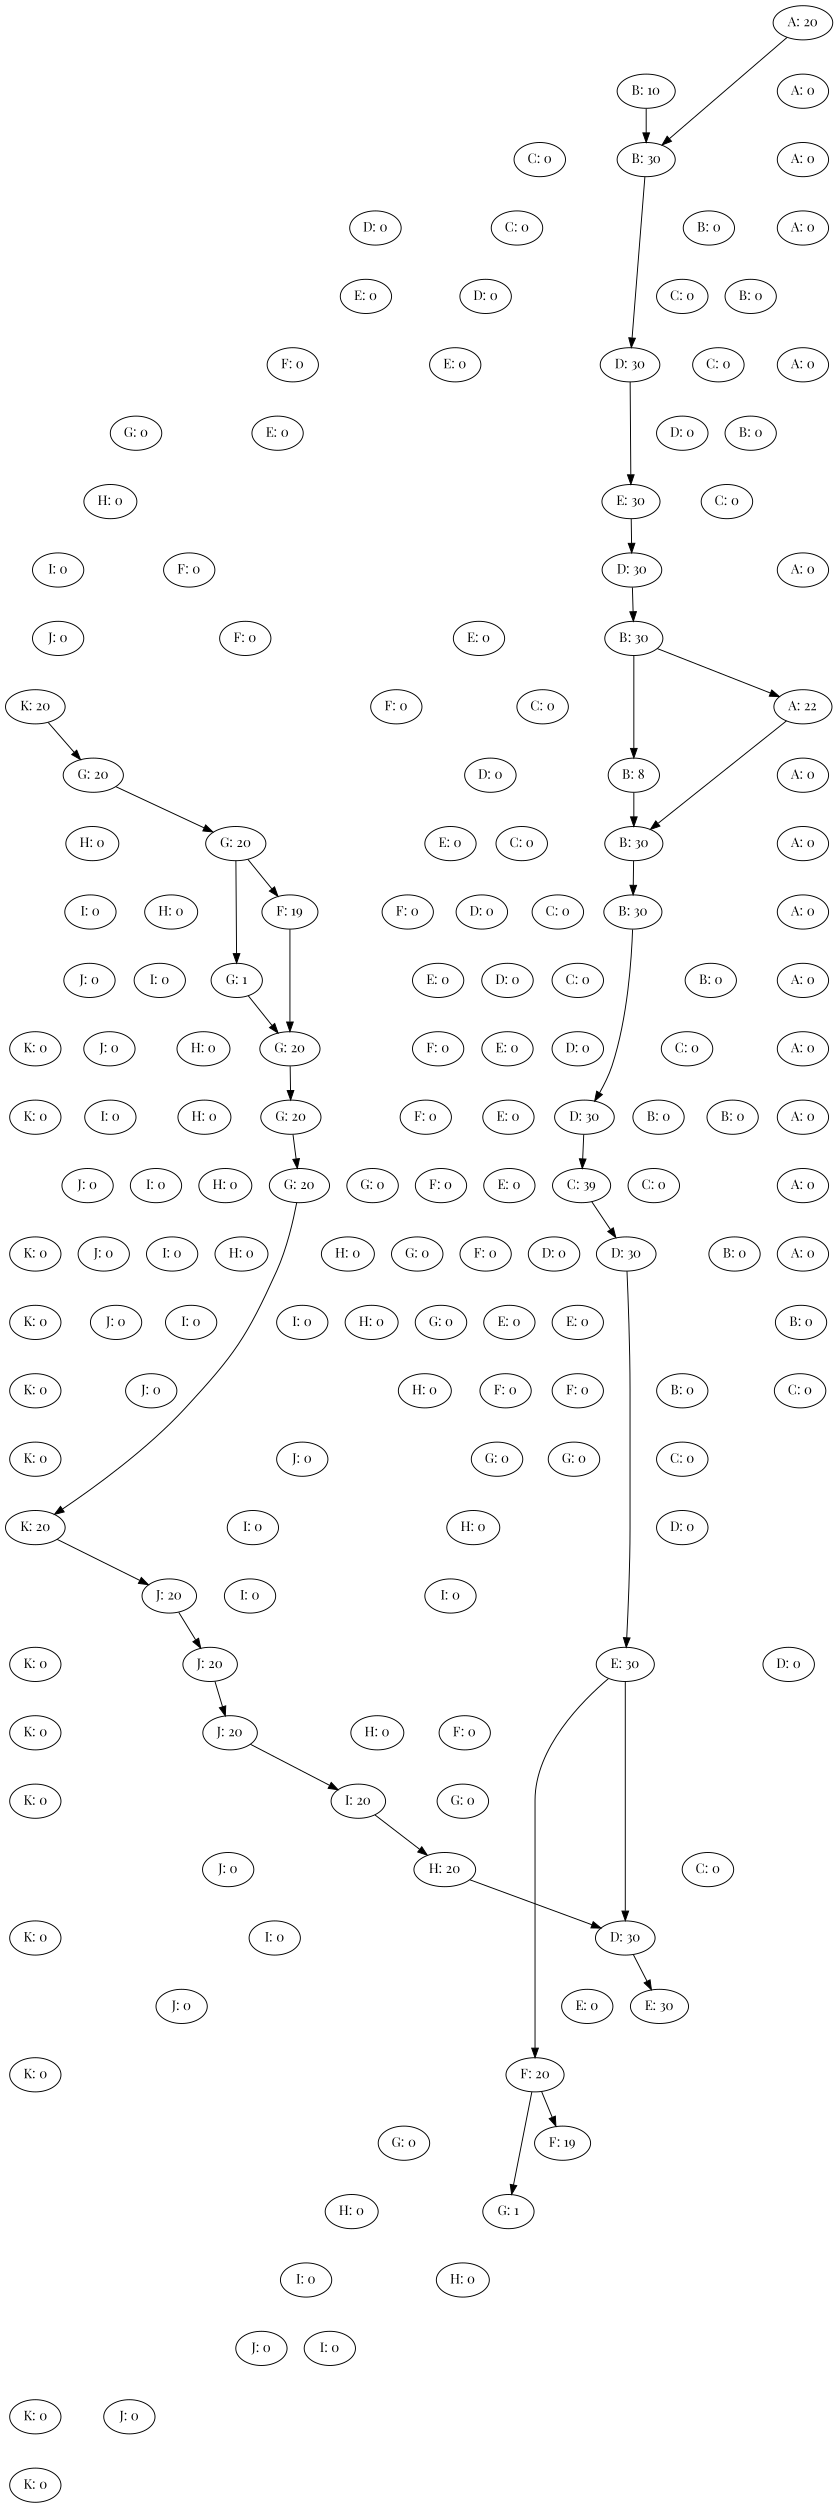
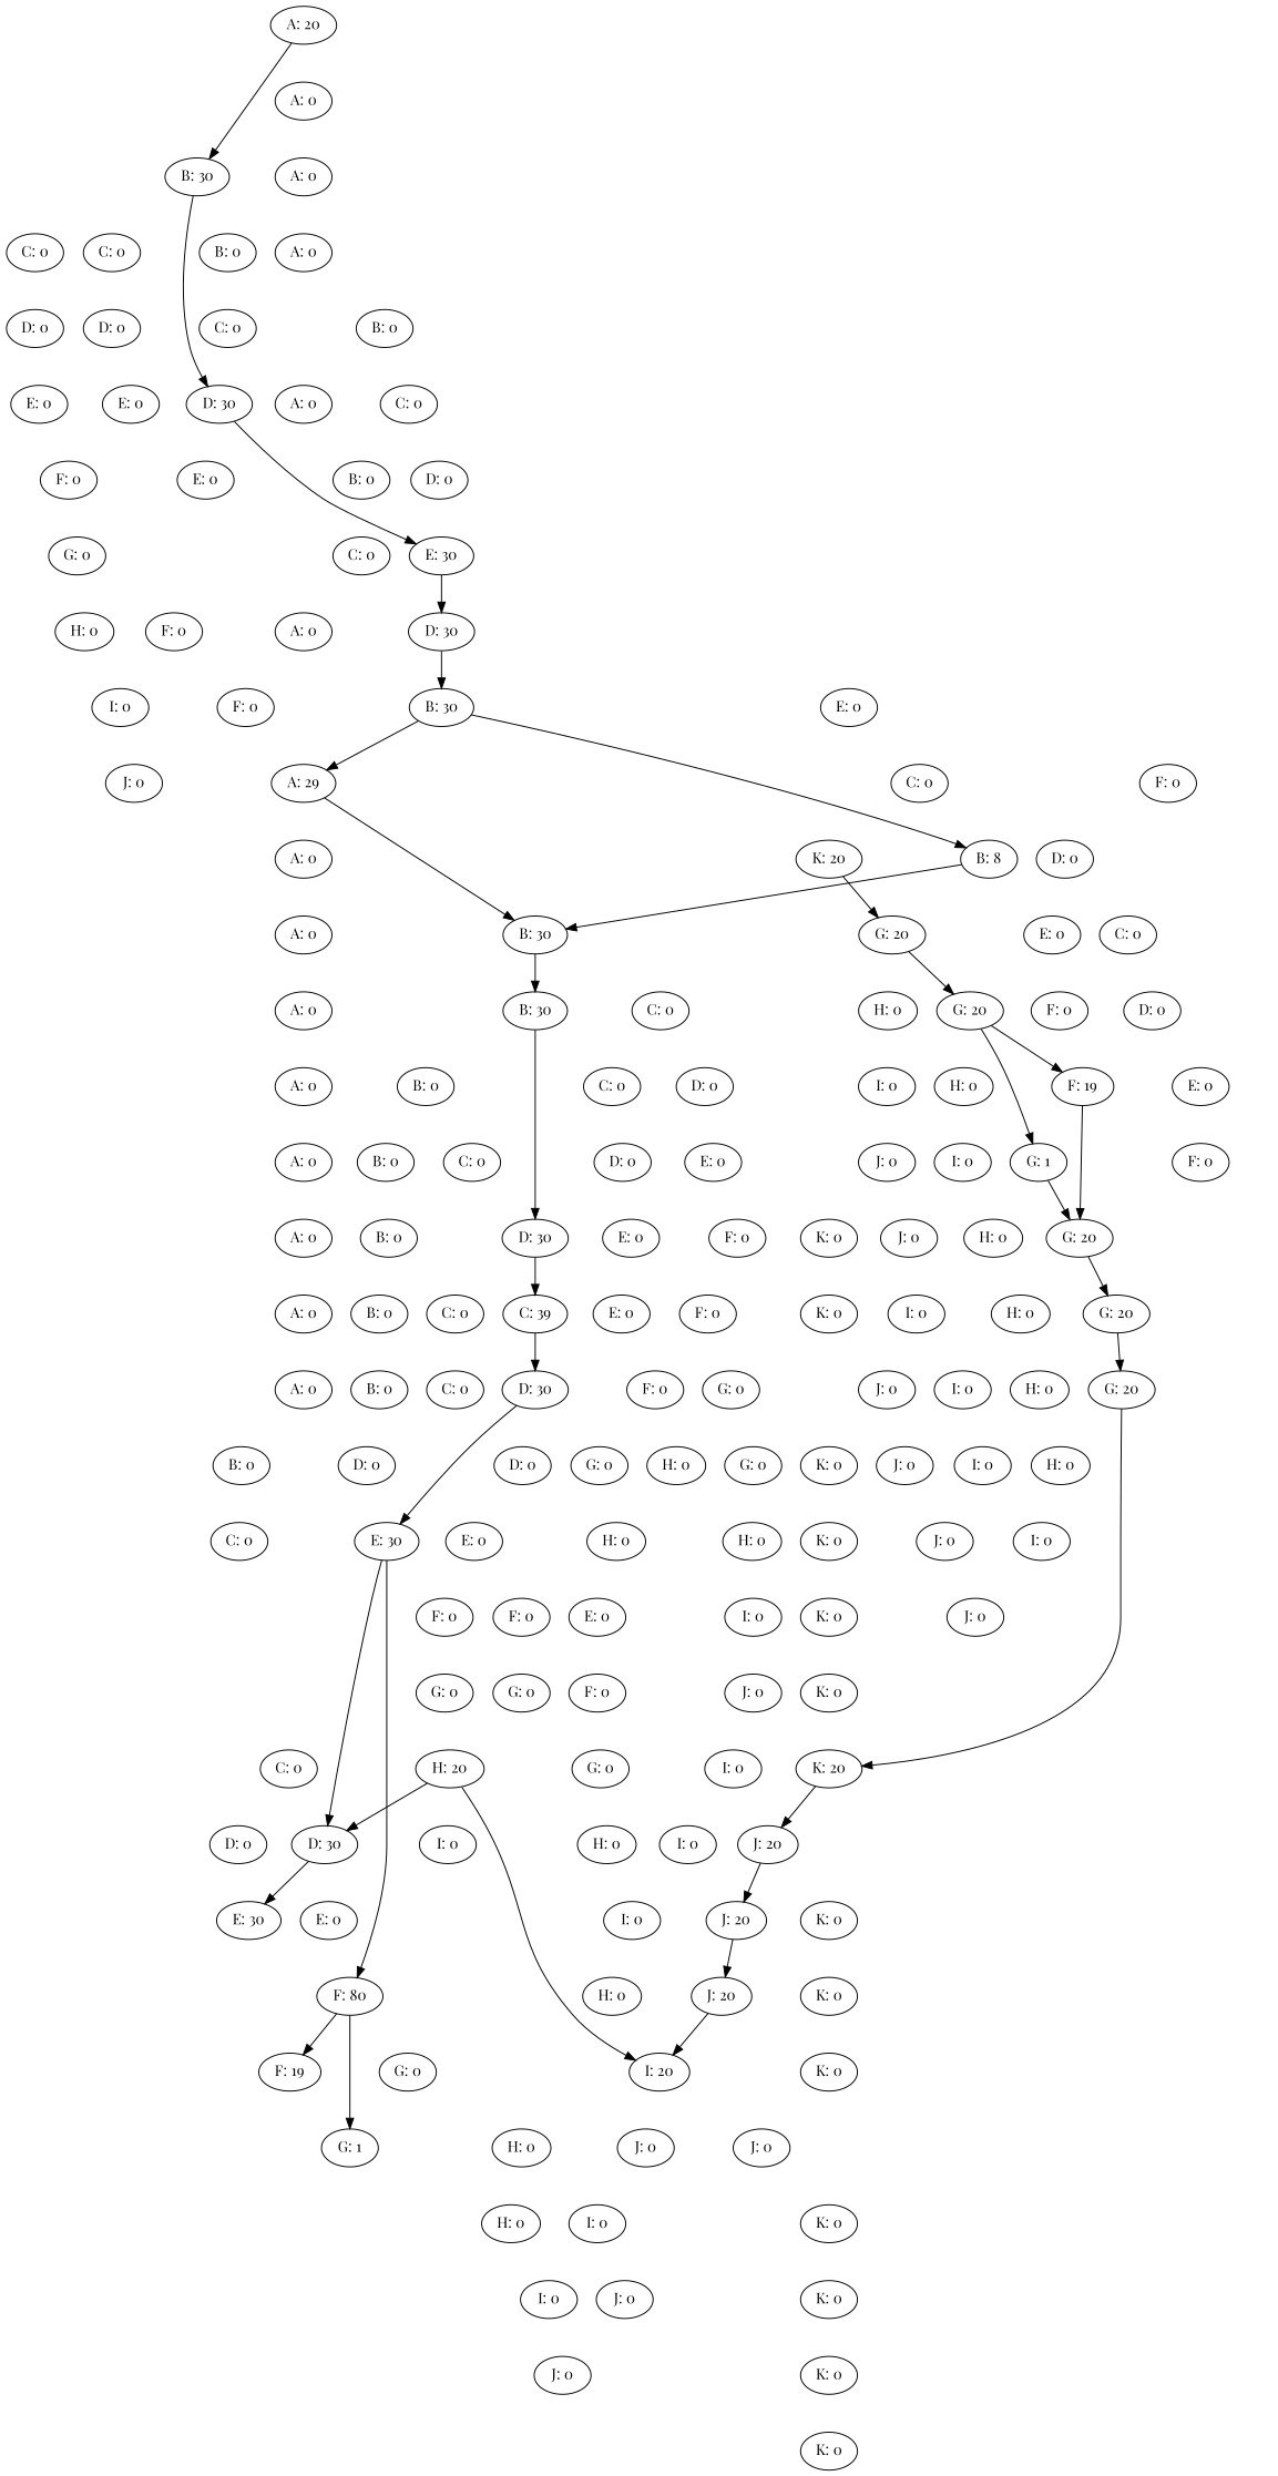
  digraph {
    fontname="Playfair Display"
    rank=same
    node [fontname="Playfair Display"]
    edge [fontname="Playfair Display" style=invis]
    n1 [label="A: 20"]
-   n2 [label="B: 10"]
    n3 [label="A: 0"]
    n4 [label="B: 30"]
    n5 [label="C: 0"]
    n6 [label="A: 0"]
    n7 [label="C: 0"]
    n8 [label="D: 30"]
    n9 [label="D: 0"]
    n10 [label="E: 0"]
    n11 [label="F: 0"]
    n12 [label="G: 0"]
    n13 [label="H: 0"]
    n14 [label="I: 0"]
    n15 [label="J: 0"]
    n16 [label="K: 20"]
    n17 [label="G: 20"]
    n18 [label="K: 0"]
    n19 [label="H: 0"]
    n20 [label="G: 20"]
    n21 [label="K: 0"]
    n22 [label="B: 0"]
    n23 [label="A: 0"]
    n24 [label="D: 0"]
    n25 [label="E: 0"]
    n26 [label="E: 30"]
    n27 [label="E: 0"]
    n28 [label="F: 0"]
    n29 [label="I: 0"]
    n30 [label="H: 0"]
    n31 [label="F: 19"]
    n32 [label="G: 1"]
    n33 [label="J: 0"]
    n34 [label="K: 0"]
    n35 [label="C: 0"]
    n36 [label="B: 0"]
    n37 [label="A: 0"]
    n38 [label="F: 0"]
    n39 [label="D: 30"]
    n40 [label="I: 0"]
    n41 [label="G: 20"]
    n42 [label="H: 0"]
    n43 [label="J: 0"]
    n44 [label="K: 0"]
    n45 [label="C: 0"]
    n46 [label="B: 0"]
    n47 [label="A: 0"]
    n48 [label="D: 0"]
    n49 [label="E: 0"]
    n50 [label="B: 30"]
    n51 [label="H: 0"]
    n52 [label="G: 20"]
    n53 [label="I: 0"]
    n54 [label="J: 0"]
    n55 [label="K: 0"]
    n56 [label="C: 0"]
-   n57 [label="A: 22"]
+   n57 [label="A: 29"]
    n58 [label="F: 0"]
    n59 [label="C: 0"]
    n60 [label="B: 8"]
    n61 [label="I: 0"]
    n62 [label="H: 0"]
    n63 [label="G: 20"]
    n64 [label="J: 0"]
    n65 [label="K: 0"]
    n66 [label="A: 0"]
    n67 [label="B: 30"]
    n68 [label="D: 0"]
    n69 [label="C: 0"]
    n70 [label="E: 0"]
    n71 [label="F: 0"]
    n72 [label="I: 0"]
    n73 [label="H: 0"]
    n74 [label="K: 20"]
    n75 [label="J: 0"]
    n76 [label="A: 0"]
    n77 [label="C: 0"]
    n78 [label="B: 30"]
    n79 [label="D: 0"]
    n80 [label="E: 0"]
    n81 [label="F: 0"]
    n82 [label="I: 0"]
    n83 [label="J: 20"]
    n84 [label="K: 0"]
    n85 [label="J: 0"]
    n86 [label="A: 0"]
    n87 [label="D: 0"]
    n88 [label="C: 0"]
    n89 [label="D: 30"]
    n90 [label="E: 0"]
    n91 [label="F: 0"]
    n92 [label="G: 0"]
    n93 [label="H: 0"]
    n94 [label="I: 0"]
    n95 [label="J: 0"]
    n96 [label="J: 20"]
    n97 [label="K: 0"]
    n98 [label="B: 0"]
    n99 [label="A: 0"]
    n100 [label="D: 0"]
    n101 [label="E: 0"]
    n102 [label="C: 39"]
    n103 [label="E: 0"]
    n104 [label="F: 0"]
    n105 [label="G: 0"]
    n106 [label="H: 0"]
    n107 [label="I: 0"]
    n108 [label="J: 20"]
    n109 [label="K: 0"]
    n110 [label="C: 0"]
    n111 [label="B: 0"]
    n112 [label="A: 0"]
    n113 [label="F: 0"]
    n114 [label="D: 0"]
    n115 [label="D: 30"]
    n116 [label="G: 0"]
    n117 [label="H: 0"]
    n118 [label="I: 0"]
    n119 [label="I: 20"]
    n120 [label="K: 0"]
    n121 [label="B: 0"]
    n122 [label="A: 0"]
    n123 [label="E: 0"]
    n124 [label="E: 0"]
    n125 [label="E: 30"]
    n126 [label="F: 0"]
    n127 [label="G: 0"]
    n128 [label="H: 0"]
    n129 [label="I: 0"]
    n130 [label="J: 0"]
    n131 [label="H: 20"]
    n132 [label="K: 0"]
    n133 [label="C: 0"]
    n134 [label="B: 0"]
    n135 [label="A: 0"]
    n136 [label="F: 0"]
    n137 [label="F: 0"]
    n138 [label="D: 30"]
-   n139 [label="F: 20"]
+   n139 [label="F: 80"]
    n140 [label="G: 0"]
    n141 [label="H: 0"]
    n142 [label="I: 0"]
    n143 [label="K: 0"]
    n144 [label="C: 0"]
    n145 [label="B: 0"]
    n146 [label="A: 0"]
    n147 [label="D: 0"]
    n148 [label="G: 0"]
    n149 [label="E: 0"]
    n150 [label="E: 30"]
    n151 [label="G: 0"]
    n152 [label="F: 19"]
    n153 [label="G: 1"]
    n154 [label="J: 0"]
    n155 [label="K: 0"]
    n156 [label="C: 0"]
    n157 [label="B: 0"]
    n158 [label="H: 0"]
    n159 [label="H: 0"]
    n160 [label="I: 0"]
    n161 [label="J: 0"]
    n162 [label="C: 0"]
    n163 [label="D: 0"]
    n164 [label="I: 0"]
    n165 [label="J: 0"]
-   n1 -> n2
    n1 -> n3 [weight=1000]
    n1 -> n4 [style=""]
-   n2 -> n4 [style=""]
-   n2 -> n5
    n3 -> n4
    n3 -> n6 [weight=1000]
    n4 -> n7
    n4 -> n8 [style=""]
    n5 -> n9
    n6 -> n22
    n6 -> n23 [weight=1000]
    n7 -> n24
    n8 -> n25
    n8 -> n26 [style=""]
    n9 -> n10
    n10 -> n11
    n11 -> n12
    n12 -> n13
    n13 -> n14
    n14 -> n15
    n15 -> n16
    n16 -> n17 [style=""]
    n16 -> n18 [weight=1000]
    n17 -> n19
    n17 -> n20 [style=""]
    n18 -> n21 [weight=1000]
    n19 -> n29
    n20 -> n30
    n20 -> n31 [style=""]
    n20 -> n32 [style=""]
    n21 -> n34 [weight=1000]
    n22 -> n35
    n23 -> n36
    n23 -> n37 [weight=1000]
    n24 -> n27
    n25 -> n38
    n26 -> n31
    n26 -> n39 [style=""]
    n27 -> n28
    n28 -> n17
    n29 -> n33
    n30 -> n40
    n31 -> n32
    n31 -> n41 [style=""]
    n32 -> n41 [style=""]
    n32 -> n42
    n33 -> n18
    n34 -> n44 [weight=1000]
    n35 -> n8
    n36 -> n45
    n37 -> n46
    n37 -> n47 [weight=1000]
    n38 -> n20
    n39 -> n49
    n39 -> n50 [style=""]
    n40 -> n43
    n41 -> n51
    n41 -> n52 [style=""]
    n42 -> n53
    n43 -> n21
    n44 -> n55 [weight=1000]
    n45 -> n48
    n46 -> n56
    n47 -> n50
    n47 -> n57 [weight=1000]
    n48 -> n26
    n49 -> n58
    n50 -> n57 [style=""]
    n50 -> n59
    n50 -> n60 [style=""]
    n51 -> n61
    n52 -> n62
    n52 -> n63 [style=""]
    n53 -> n54
    n54 -> n34
    n55 -> n65 [weight=1000]
    n56 -> n39
    n57 -> n60
    n57 -> n66 [weight=1000]
    n57 -> n67 [style=""]
    n58 -> n41
    n59 -> n68
    n60 -> n67 [style=""]
    n60 -> n69
    n61 -> n64
    n62 -> n72
    n63 -> n73
    n63 -> n74 [style=""]
    n64 -> n44
    n65 -> n74 [weight=1000]
    n66 -> n67
    n66 -> n76 [weight=1000]
    n67 -> n77
    n67 -> n78 [style=""]
    n68 -> n70
    n69 -> n79
    n70 -> n71
    n71 -> n52
    n72 -> n75
    n73 -> n82
    n74 -> n83 [style=""]
    n74 -> n84 [weight=1000]
    n75 -> n55
    n76 -> n78
    n76 -> n86 [weight=1000]
    n77 -> n87
    n78 -> n88
    n78 -> n89 [style=""]
    n79 -> n80
    n80 -> n81
    n81 -> n63
    n82 -> n85
    n83 -> n84
    n83 -> n96 [style=""]
    n84 -> n97 [weight=1000]
    n85 -> n65
    n86 -> n98
    n86 -> n99 [weight=1000]
    n87 -> n90
    n88 -> n100
    n89 -> n101
    n89 -> n102 [style=""]
    n90 -> n91
    n91 -> n92
    n92 -> n93
    n93 -> n94
    n94 -> n95
    n95 -> n74
    n96 -> n97
    n96 -> n108 [style=""]
    n97 -> n109 [weight=1000]
    n98 -> n110
    n99 -> n111
    n99 -> n112 [weight=1000]
    n100 -> n103
    n101 -> n113
    n102 -> n114
    n102 -> n115 [style=""]
    n103 -> n104
    n104 -> n105
    n105 -> n106
    n106 -> n107
    n107 -> n83
    n108 -> n109
    n108 -> n119 [style=""]
    n109 -> n120 [weight=1000]
    n110 -> n89
    n111 -> n102
    n112 -> n121
    n112 -> n122 [weight=1000]
    n113 -> n116
    n114 -> n123
    n115 -> n124
    n115 -> n125 [style=""]
    n116 -> n117
    n117 -> n118
    n118 -> n96
    n119 -> n130
-   n119 -> n131 [style=""]
+   n131 -> n119 [style=""]
    n120 -> n132 [weight=1000]
    n121 -> n133
    n122 -> n134
    n122 -> n135 [weight=1000]
    n123 -> n126
    n124 -> n136
    n125 -> n137
    n125 -> n138 [style=""]
    n125 -> n139 [style=""]
    n126 -> n127
    n127 -> n128
    n128 -> n129
    n129 -> n108
    n130 -> n120
    n131 -> n138 [style=""]
    n131 -> n142
    n132 -> n143 [weight=1000]
    n133 -> n115
    n134 -> n144
    n135 -> n145
    n135 -> n146 [weight=1000]
    n136 -> n140
    n137 -> n148
    n138 -> n149
    n138 -> n150 [style=""]
    n139 -> n151
    n139 -> n152 [style=""]
    n139 -> n153 [style=""]
    n140 -> n141
    n141 -> n119
    n142 -> n154
    n143 -> n155 [weight=1000]
    n144 -> n147
    n145 -> n156
    n146 -> n157
    n147 -> n125
    n148 -> n131
    n149 -> n139
    n150 -> n152
    n151 -> n158
    n152 -> n153
    n153 -> n159
    n154 -> n132
    n156 -> n138
    n157 -> n162
    n158 -> n160
    n159 -> n164
    n160 -> n161
    n161 -> n143
    n162 -> n163
    n163 -> n150
    n164 -> n165
    n165 -> n155
  }
